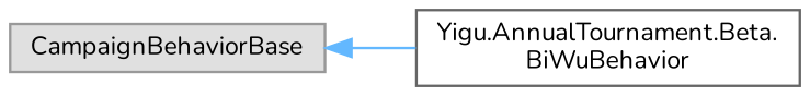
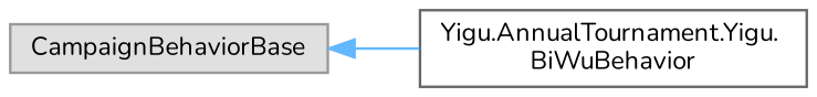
  digraph {
    rankdir=LR
    fontname=Nunito
    node [fontname=Nunito fontsize=10 shape=box style=filled]
    n1 [color=grey60 fillcolor="#E0E0E0" height=0.2 label=CampaignBehaviorBase width=0.4]
-   n2 [color=grey40 fillcolor=white height=0.2 label="Yigu.AnnualTournament.Beta.\lBiWuBehavior" width=0.4]
+   n2 [color=grey40 fillcolor=white height=0.2 label="Yigu.AnnualTournament.Yigu.\lBiWuBehavior" width=0.4]
    n1 -> n2 [color=steelblue1 dir=back fontname=Nunito fontsize=10 labelfontname=Helvetica labelfontsize=10 style=solid]
  }
